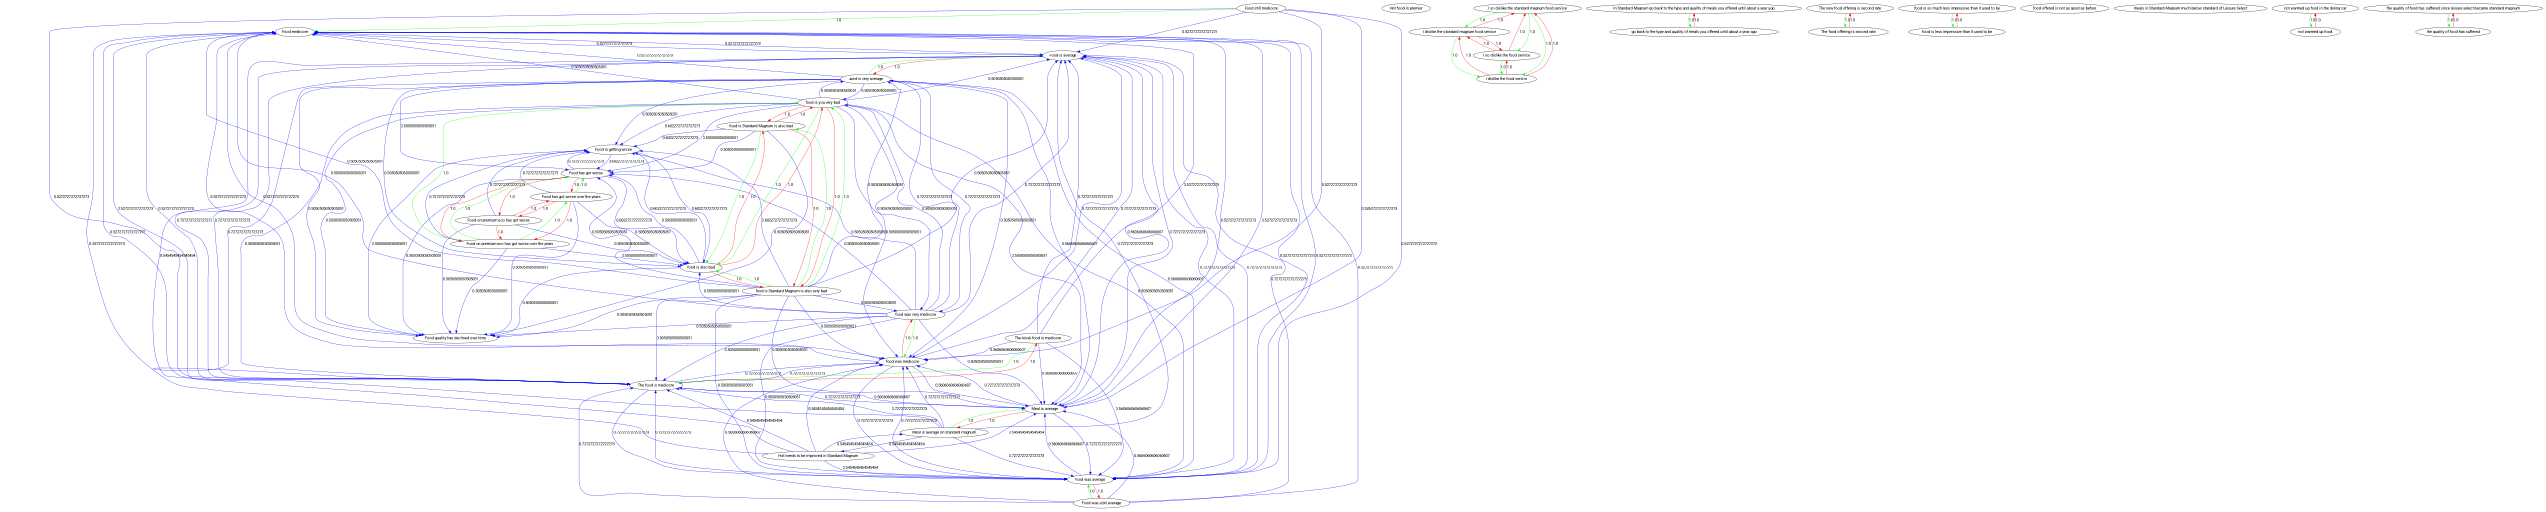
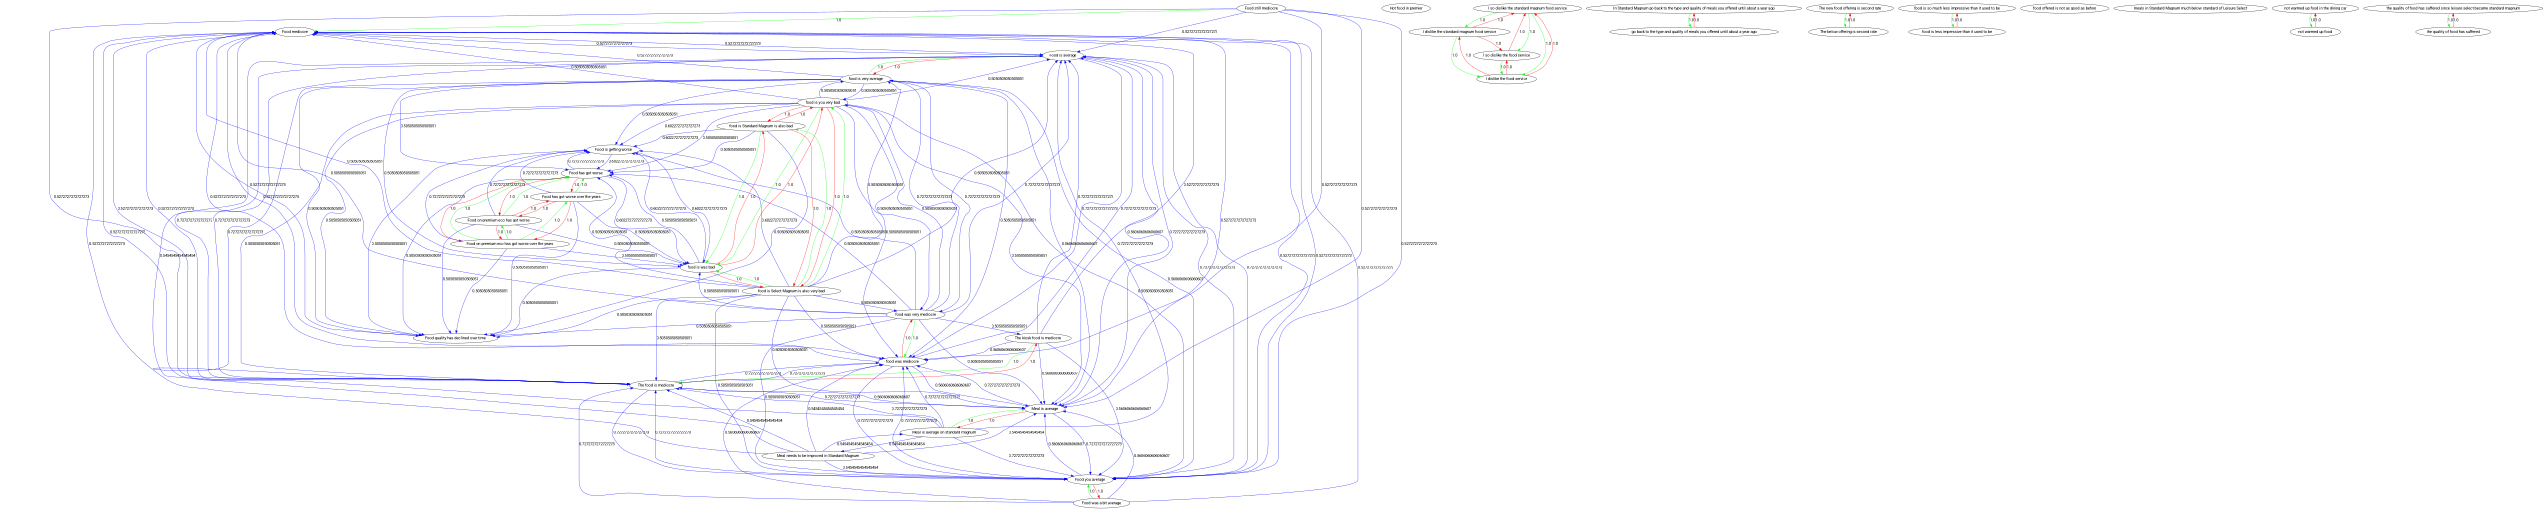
  digraph {
    fontname=Roboto
    node [fontname=Roboto]
    edge [color=blue fontname=Roboto]
    "Food still mediocre"
    "Food mediocre"
    "Food is average"
-   "Food was average"
+   "Food was average" [label="Food you average"]
    "Meal is average"
    "The food is mediocre"
    "food was mediocre"
-   "food is very average" [label="used is very average"]
+   "food is very average"
    "Food was a bit average"
    "Meal is average on standard magnum"
    "The kiosk food is mediocre"
    "food was very mediocre"
    "Food is getting worse"
    "Food quality has declined over time"
    "Food has got worse"
-   "food is also bad"
+   "food is also bad" [label="food is was bad"]
    n17 [label="food is you very bad"]
    "Food on premium eco has got worse over the years"
    "Food on premium eco has got worse"
    "Food has got worse over the years"
-   "food is Standard Magnum is also very bad"
+   "food is Standard Magnum is also very bad" [label="food is Select Magnum is also very bad"]
    "food is Standard Magnum is also bad"
    "Hot food in premier"
    "I so dislike the standard magnum food service"
    "I dislike the standard magnum food service"
    "I dislike the food service"
    "I so dislike the food service"
    "In Standard Magnum go back to the type and quality of meals you offered until about a year ago"
    "go back to the type and quality of meals you offered until about a year ago"
-   "Meal needs to be improved in Standard Magnum" [label="Hot needs to be improved in Standard Magnum"]
+   "Meal needs to be improved in Standard Magnum"
    "The new food offering is second rate"
-   "The food offering is second rate"
+   "The food offering is second rate" [label="The below offering is second rate"]
    "food is so much less impressive than it used to be"
    "food is less impressive than it used to be"
    "food offered is not as good as before"
    "meals in Standard Magnum much below standard of Leisure Select"
    "not warmed up food in the dining car"
    "not warmed up food"
    "the quality of food has suffered since leisure select became standard magnum"
    "the quality of food has suffered"
    "Food still mediocre" -> "Food mediocre" [color=green label=1.0]
    "Food still mediocre" -> "Food is average" [label=0.5272727272727273]
    "Food still mediocre" -> "Food was average" [label=0.5272727272727273]
-   "Food still mediocre" -> "Meal is average" [label=0.5262727272727273]
+   "Food still mediocre" -> "Meal is average" [label=0.5272727272727273]
    "Food still mediocre" -> "The food is mediocre" [label=0.5272727272727273]
    "Food still mediocre" -> "food was mediocre" [label=0.5272727272727273]
    "Food mediocre" -> "Food is average" [label=0.5272727272727273]
    "Food mediocre" -> "Food was average" [label=0.5272727272727273]
    "Food mediocre" -> "Meal is average" [label=0.5272727272727273]
    "Food mediocre" -> "The food is mediocre" [label=0.5272727272727273]
    "Food mediocre" -> "food was mediocre" [label=0.5272727272727273]
    "Food is average" -> "Food mediocre" [label=0.5272727272727273]
    "Food is average" -> "Food was average" [label=0.7272727272727273]
    "Food is average" -> "Meal is average" [label=0.5606060606060607]
    "Food is average" -> "The food is mediocre" [label=0.7272727272727273]
    "Food is average" -> "food was mediocre" [label=0.7272727272727273]
    "Food is average" -> "food is very average" [color=red label=1.0]
    "Food was average" -> "Food mediocre" [label=0.5272727272727273]
    "Food was average" -> "Food is average" [label=0.7272727272727273]
    "Food was average" -> "Meal is average" [label=0.5606060606060607]
    "Food was average" -> "The food is mediocre" [label=0.7272727272727273]
    "Food was average" -> "food was mediocre" [label=0.7272727272727273]
    "Food was average" -> "Food was a bit average" [color=red label=1.0]
-   "Meal is average" -> "Food mediocre" [label=0.5272727272727273]
+   "Food quality has declined over time" -> "Food mediocre" [label=0.5272727272727273]
    "Meal is average" -> "Food is average" [label=0.7272727272727273]
    "Meal is average" -> "Food was average" [label=0.7272727272727273]
    "Meal is average" -> "The food is mediocre" [label=0.7272727272727273]
    "Meal is average" -> "food was mediocre" [label=0.7272727272727273]
    "Meal is average" -> "Meal is average on standard magnum" [color=red label=1.0]
    "The food is mediocre" -> "Food mediocre" [label=0.5272727272727273]
    "The food is mediocre" -> "Food is average" [label=0.7272727272727273]
    "The food is mediocre" -> "Food was average" [label=0.7272727272727273]
    "The food is mediocre" -> "Meal is average" [label=0.5606060606060607]
    "The food is mediocre" -> "food was mediocre" [label=0.7272727272727273]
    "The food is mediocre" -> "The kiosk food is mediocre" [color=red label=1.0]
    "food was mediocre" -> "Food mediocre" [label=0.5272727272727273]
    "food was mediocre" -> "Food is average" [label=0.7272727272727273]
    "food was mediocre" -> "Food was average" [label=0.7272727272727273]
    "food was mediocre" -> "Meal is average" [label=0.5606060606060607]
    "food was mediocre" -> "The food is mediocre" [label=0.7272727272727273]
    "food was mediocre" -> "food was very mediocre" [color=red label=1.0]
    "food is very average" -> "Food mediocre" [label=0.5272727272727273]
    "food is very average" -> "Food is average" [color=green label=1.0]
    "food is very average" -> "Food was average" [label=0.5606060606060607]
    "food is very average" -> "Meal is average" [label=0.5606060606060607]
    "food is very average" -> "The food is mediocre" [label=0.7272727272727273]
    "food is very average" -> "food was mediocre" [label=0.5050505050505051]
    "food is very average" -> "food was very mediocre" [label=0.7272727272727273]
    "food is very average" -> "Food is getting worse" [label=0.5050505050505051]
    "food is very average" -> "Food quality has declined over time" [label=0.5050505050505051]
    "food is very average" -> "Food has got worse" [label=0.5050505050505051]
    "food is very average" -> "food is also bad" [label=0.5050505050505051]
    "food is very average" -> n17 [label=0.5050505050505051]
    "Food was a bit average" -> "Food mediocre" [label=0.5272727272727273]
-   "Food was a bit average" -> "Food is average" [label=0.7272727272727273]
    "Food was a bit average" -> "Food was average" [color=green label=1.0]
    "Food was a bit average" -> "Meal is average" [label=0.5606060606060607]
    "Food was a bit average" -> "The food is mediocre" [label=0.7272727272727273]
    "Food was a bit average" -> "food was mediocre" [label=0.5606060606060607]
    "Meal is average on standard magnum" -> "Food mediocre" [label=0.5272727272727273]
    "Meal is average on standard magnum" -> "Food is average" [label=0.7272727272727273]
    "Meal is average on standard magnum" -> "Food was average" [label=0.7272727272727273]
    "Meal is average on standard magnum" -> "Meal is average" [color=green label=1.0]
    "Meal is average on standard magnum" -> "The food is mediocre" [label=0.7272727272727273]
    "Meal is average on standard magnum" -> "food was mediocre" [label=0.7272727272727273]
    "Meal is average on standard magnum" -> "Meal needs to be improved in Standard Magnum" [label=0.5454545454545454]
    "The kiosk food is mediocre" -> "Food mediocre" [label=0.5272727272727273]
    "The kiosk food is mediocre" -> "Food is average" [label=0.7272727272727273]
    "The kiosk food is mediocre" -> "Food was average" [label=0.5606060606060607]
    "The kiosk food is mediocre" -> "Meal is average" [label=0.5606060606060607]
    "The kiosk food is mediocre" -> "The food is mediocre" [color=green label=1.0]
    "The kiosk food is mediocre" -> "food was mediocre" [label=0.5606060606060607]
    "food was very mediocre" -> "Food mediocre" [label=0.5050505050505051]
    "food was very mediocre" -> "Food is average" [label=0.7272727272727273]
    "food was very mediocre" -> "Food was average" [label=0.5050505050505051]
    "food was very mediocre" -> "Meal is average" [label=0.5050505050505051]
-   "food was very mediocre" -> "The food is mediocre" [label=0.5050505050505051]
+   "food was very mediocre" -> "The kiosk food is mediocre" [label=0.5050505050505051]
    "food was very mediocre" -> "food was mediocre" [color=green label=1.0]
    "food was very mediocre" -> "food is very average" [label=0.7272727272727273]
    "food was very mediocre" -> "Food is getting worse" [label=0.5050505050505051]
    "food was very mediocre" -> "Food quality has declined over time" [label=0.5050505050505051]
    "food was very mediocre" -> "Food has got worse" [label=0.5050505050505051]
    "food was very mediocre" -> "food is also bad" [label=0.5050505050505051]
    "food was very mediocre" -> n17 [label=0.5050505050505051]
    "Food is getting worse" -> "Food quality has declined over time" [label=0.5050505050505051]
    "Food is getting worse" -> "Food has got worse" [label=0.6022727272727273]
    "Food is getting worse" -> "food is also bad" [label=0.6022727272727273]
    "Food has got worse" -> "Food is getting worse" [label=0.7272727272727273]
    "Food has got worse" -> "Food quality has declined over time" [label=0.5050505050505051]
    "Food has got worse" -> "food is also bad" [label=0.6022727272727273]
    "Food has got worse" -> "Food on premium eco has got worse over the years" [color=red label=1.0]
    "Food has got worse" -> "Food on premium eco has got worse" [color=red label=1.0]
    "Food has got worse" -> "Food has got worse over the years" [color=red label=1.0]
    "food is also bad" -> "Food is getting worse" [label=0.6022727272727273]
    "food is also bad" -> "Food quality has declined over time" [label=0.5050505050505051]
    "food is also bad" -> "Food has got worse" [label=0.5050505050505051]
    "food is also bad" -> n17 [color=red label=1.0]
    "food is also bad" -> "food is Standard Magnum is also very bad" [color=red label=1.0]
    "food is also bad" -> "food is Standard Magnum is also bad" [color=red label=1.0]
    n17 -> "Food mediocre" [label=0.5050505050505051]
    n17 -> "Food is average" [label=0.5050505050505051]
    n17 -> "Food was average" [label=0.5050505050505051]
    n17 -> "Meal is average" [label=0.5050505050505051]
    n17 -> "The food is mediocre" [label=0.5050505050505051]
    n17 -> "food was mediocre" [label=0.5050505050505051]
    n17 -> "food is very average" [label=0.5050505050505051]
    n17 -> "food was very mediocre" [label=0.5050505050505051]
    n17 -> "Food is getting worse" [label=0.6022727272727273]
    n17 -> "Food quality has declined over time" [label=0.5050505050505051]
    n17 -> "Food has got worse" [label=0.5050505050505051]
    n17 -> "food is also bad" [color=green label=1.0]
    n17 -> "food is Standard Magnum is also very bad" [color=red label=1.0]
    n17 -> "food is Standard Magnum is also bad" [color=red label=1.0]
    "Food on premium eco has got worse over the years" -> "Food is getting worse" [label=0.7272727272727273]
    "Food on premium eco has got worse over the years" -> "Food quality has declined over time" [label=0.5050505050505051]
    "Food on premium eco has got worse over the years" -> "Food has got worse" [color=green label=1.0]
    "Food on premium eco has got worse over the years" -> "food is also bad" [label=0.5050505050505051]
-   "Food on premium eco has got worse over the years" -> n17 [color=green label=1.0]
+   "Food on premium eco has got worse over the years" -> "Food on premium eco has got worse" [color=green label=1.0]
    "Food on premium eco has got worse over the years" -> "Food has got worse over the years" [color=green label=1.0]
    "Food on premium eco has got worse" -> "Food is getting worse" [label=0.7272727272727273]
    "Food on premium eco has got worse" -> "Food quality has declined over time" [label=0.5050505050505051]
+   "Food on premium eco has got worse" -> "Food has got worse" [color=green label=1.0]
    "Food on premium eco has got worse" -> "food is also bad" [label=0.5050505050505051]
    "Food on premium eco has got worse" -> "Food on premium eco has got worse over the years" [color=red label=1.0]
    "Food on premium eco has got worse" -> "Food has got worse over the years" [color=red label=1.0]
    "Food has got worse over the years" -> "Food is getting worse" [label=0.7272727272727273]
    "Food has got worse over the years" -> "Food quality has declined over time" [label=0.5050505050505051]
    "Food has got worse over the years" -> "Food has got worse" [color=green label=1.0]
    "Food has got worse over the years" -> "food is also bad" [label=0.5050505050505051]
    "Food has got worse over the years" -> "Food on premium eco has got worse over the years" [color=red label=1.0]
    "Food has got worse over the years" -> "Food on premium eco has got worse" [color=red label=1.0]
    "food is Standard Magnum is also very bad" -> "Food mediocre" [label=0.5050505050505051]
    "food is Standard Magnum is also very bad" -> "Food is average" [label=0.5050505050505051]
    "food is Standard Magnum is also very bad" -> "Food was average" [label=0.5050505050505051]
    "food is Standard Magnum is also very bad" -> "Meal is average" [label=0.5050505050505051]
    "food is Standard Magnum is also very bad" -> "The food is mediocre" [label=0.5050505050505051]
    "food is Standard Magnum is also very bad" -> "food was mediocre" [label=0.5050505050505051]
    "food is Standard Magnum is also very bad" -> "food is very average" [label=0.5050505050505051]
    "food is Standard Magnum is also very bad" -> "food was very mediocre" [label=0.5050505050505051]
    "food is Standard Magnum is also very bad" -> "Food is getting worse" [label=0.6022727272727273]
    "food is Standard Magnum is also very bad" -> "Food quality has declined over time" [label=0.5050505050505051]
    "food is Standard Magnum is also very bad" -> "Food has got worse" [label=0.5050505050505051]
    "food is Standard Magnum is also very bad" -> "food is also bad" [color=green label=1.0]
    "food is Standard Magnum is also very bad" -> n17 [color=green label=1.0]
    "food is Standard Magnum is also very bad" -> "food is Standard Magnum is also bad" [color=green label=1.0]
    "food is Standard Magnum is also bad" -> "Food is getting worse" [label=0.6022727272727273]
    "food is Standard Magnum is also bad" -> "Food quality has declined over time" [label=0.5050505050505051]
    "food is Standard Magnum is also bad" -> "Food has got worse" [label=0.5050505050505051]
    "food is Standard Magnum is also bad" -> "food is also bad" [color=green label=1.0]
    "food is Standard Magnum is also bad" -> n17 [color=red label=1.0]
    "food is Standard Magnum is also bad" -> "food is Standard Magnum is also very bad" [color=red label=1.0]
    "I so dislike the standard magnum food service" -> "I dislike the standard magnum food service" [color=green label=1.0]
    "I so dislike the standard magnum food service" -> "I dislike the food service" [color=green label=1.0]
    "I so dislike the standard magnum food service" -> "I so dislike the food service" [color=green label=1.0]
    "I dislike the standard magnum food service" -> "I so dislike the standard magnum food service" [color=red label=1.0]
    "I dislike the standard magnum food service" -> "I dislike the food service" [color=green label=1.0]
    "I dislike the standard magnum food service" -> "I so dislike the food service" [color=red label=1.0]
    "I dislike the food service" -> "I so dislike the standard magnum food service" [color=red label=1.0]
    "I dislike the food service" -> "I dislike the standard magnum food service" [color=red label=1.0]
    "I dislike the food service" -> "I so dislike the food service" [color=red label=1.0]
    "I so dislike the food service" -> "I so dislike the standard magnum food service" [color=red label=1.0]
-   "I so dislike the food service" -> "I dislike the standard magnum food service" [color=red label=1.0]
    "I so dislike the food service" -> "I dislike the food service" [color=green label=1.0]
    "In Standard Magnum go back to the type and quality of meals you offered until about a year ago" -> "go back to the type and quality of meals you offered until about a year ago" [color=green label=1.0]
    "go back to the type and quality of meals you offered until about a year ago" -> "In Standard Magnum go back to the type and quality of meals you offered until about a year ago" [color=red label=1.0]
    "Meal needs to be improved in Standard Magnum" -> "Food mediocre" [label=0.5272727272727273]
    "Meal needs to be improved in Standard Magnum" -> "Food is average" [label=0.5454545454545454]
    "Meal needs to be improved in Standard Magnum" -> "Food was average" [label=0.5454545454545454]
    "Meal needs to be improved in Standard Magnum" -> "Meal is average" [label=0.5454545454545454]
    "Meal needs to be improved in Standard Magnum" -> "The food is mediocre" [label=0.5454545454545454]
    "Meal needs to be improved in Standard Magnum" -> "food was mediocre" [label=0.5454545454545454]
    "Meal needs to be improved in Standard Magnum" -> "Meal is average on standard magnum" [label=0.5454545454545454]
    "The new food offering is second rate" -> "The food offering is second rate" [color=green label=1.0]
    "The food offering is second rate" -> "The new food offering is second rate" [color=red label=1.0]
    "food is so much less impressive than it used to be" -> "food is less impressive than it used to be" [color=green label=1.0]
    "food is less impressive than it used to be" -> "food is so much less impressive than it used to be" [color=red label=1.0]
    "not warmed up food in the dining car" -> "not warmed up food" [color=green label=1.0]
    "not warmed up food" -> "not warmed up food in the dining car" [color=red label=1.0]
    "the quality of food has suffered since leisure select became standard magnum" -> "the quality of food has suffered" [color=green label=1.0]
    "the quality of food has suffered" -> "the quality of food has suffered since leisure select became standard magnum" [color=red label=1.0]
  }
